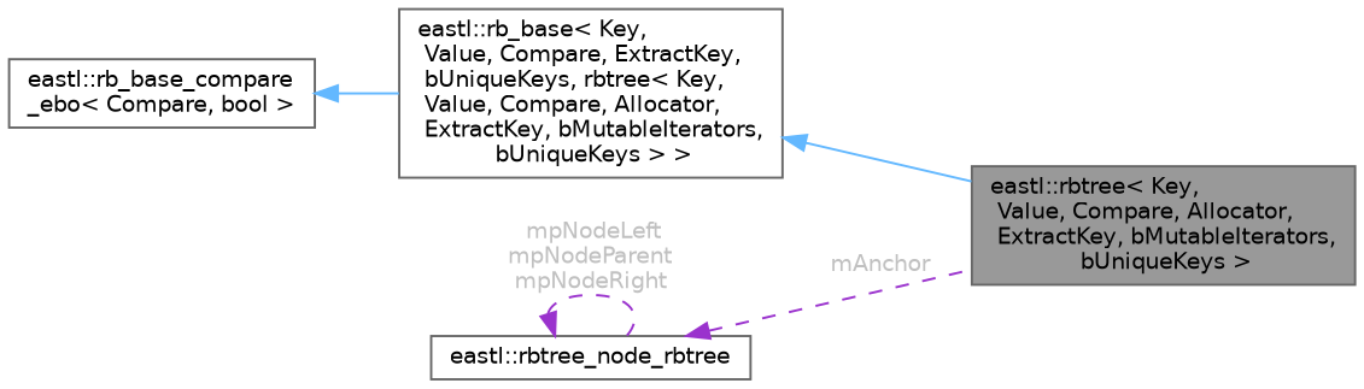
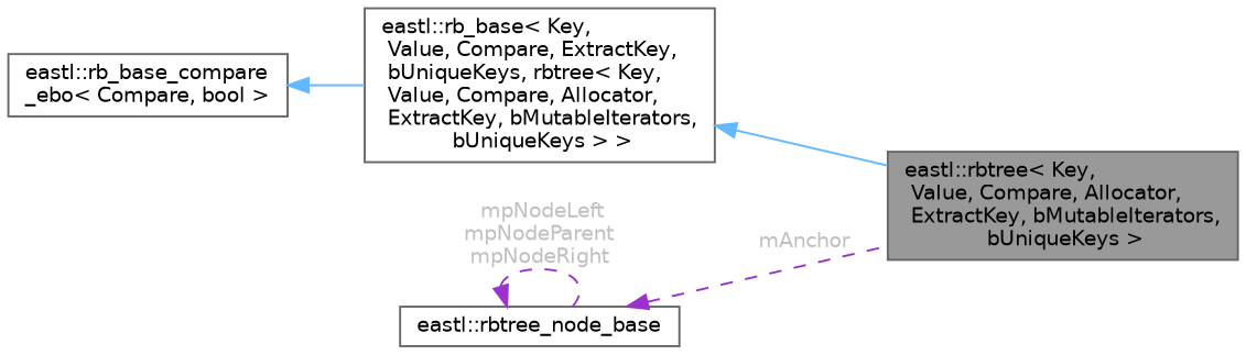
  digraph {
    rankdir=LR
    node [color=gray40 fillcolor=white fontname=Helvetica fontsize=10 shape=box style=filled]
    edge [color=steelblue1 dir=back fontname=Helvetica fontsize=10 labelfontname=Helvetica labelfontsize=10 style=solid]
    n1 [fillcolor=grey60 fontcolor=black height=0.2 label="eastl::rbtree\< Key,\l Value, Compare, Allocator,\l ExtractKey, bMutableIterators,\l bUniqueKeys \>" width=0.4]
    n2 [height=0.2 label="eastl::rb_base\< Key,\l Value, Compare, ExtractKey,\l bUniqueKeys, rbtree\< Key,\l Value, Compare, Allocator,\l ExtractKey, bMutableIterators,\l bUniqueKeys \> \>" width=0.4]
    n3 [height=0.2 label="eastl::rb_base_compare\l_ebo\< Compare, bool \>" width=0.4]
-   n4 [height=0.2 label="eastl::rbtree_node_rbtree" width=0.4]
+   n4 [height=0.2 label="eastl::rbtree_node_base" width=0.4]
    n2 -> n1
    n3 -> n2
    n4 -> n1 [color=darkorchid3 fontcolor=grey label=" mAnchor" style=dashed]
    n4 -> n4 [color=darkorchid3 fontcolor=grey label=" mpNodeLeft\nmpNodeParent\nmpNodeRight" style=dashed]
  }
